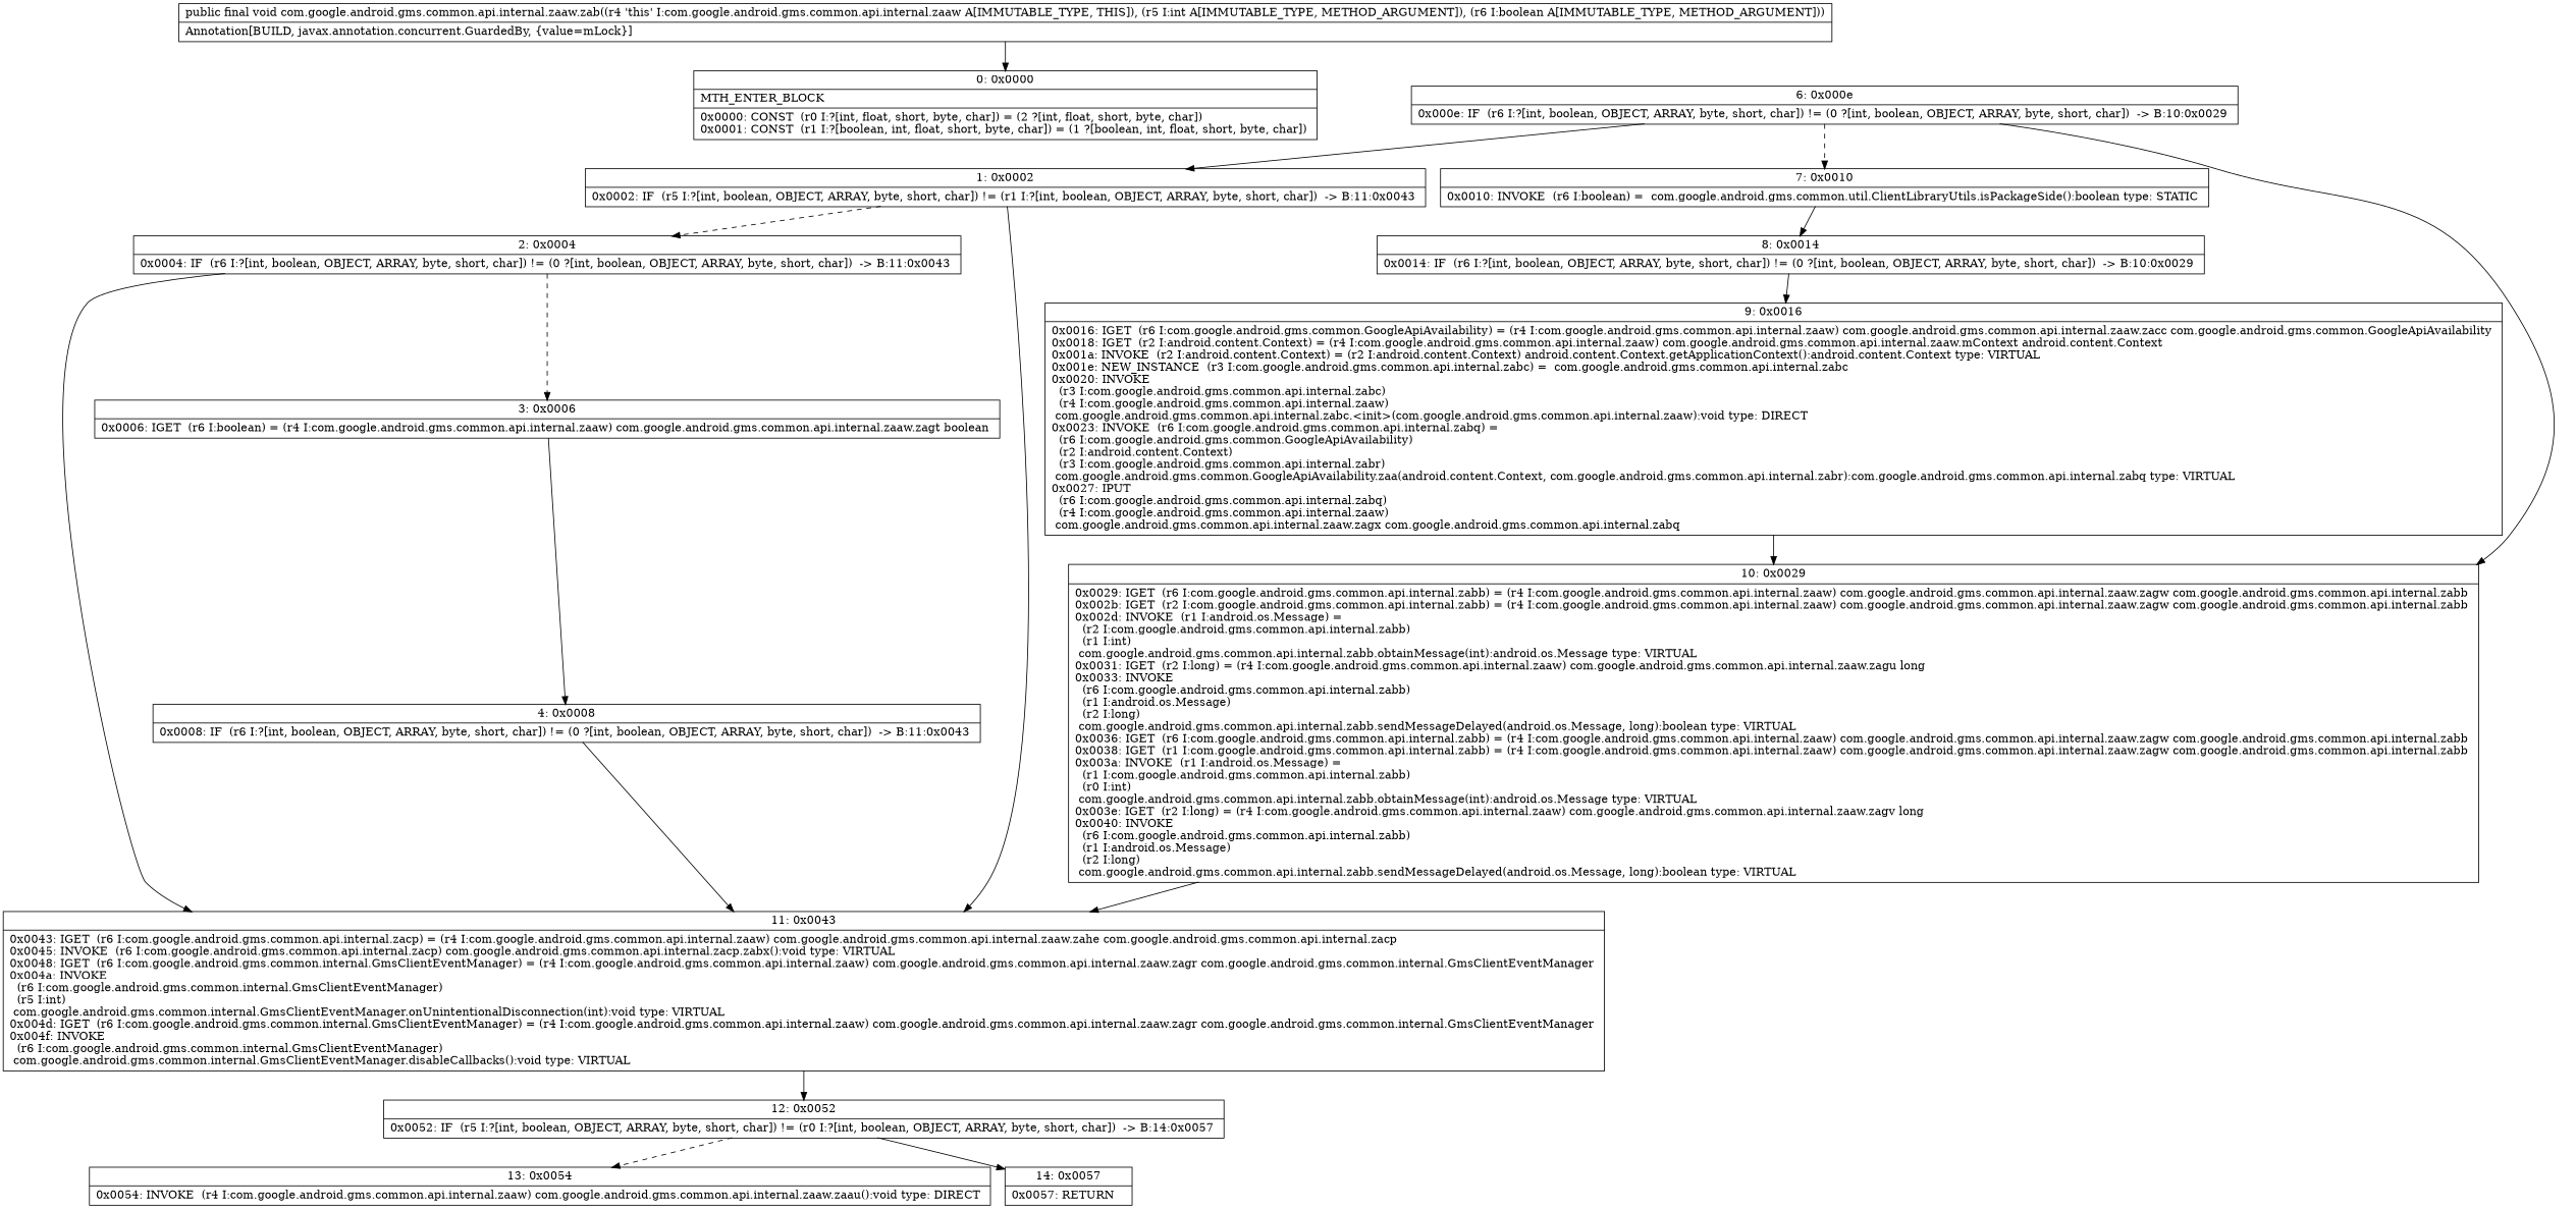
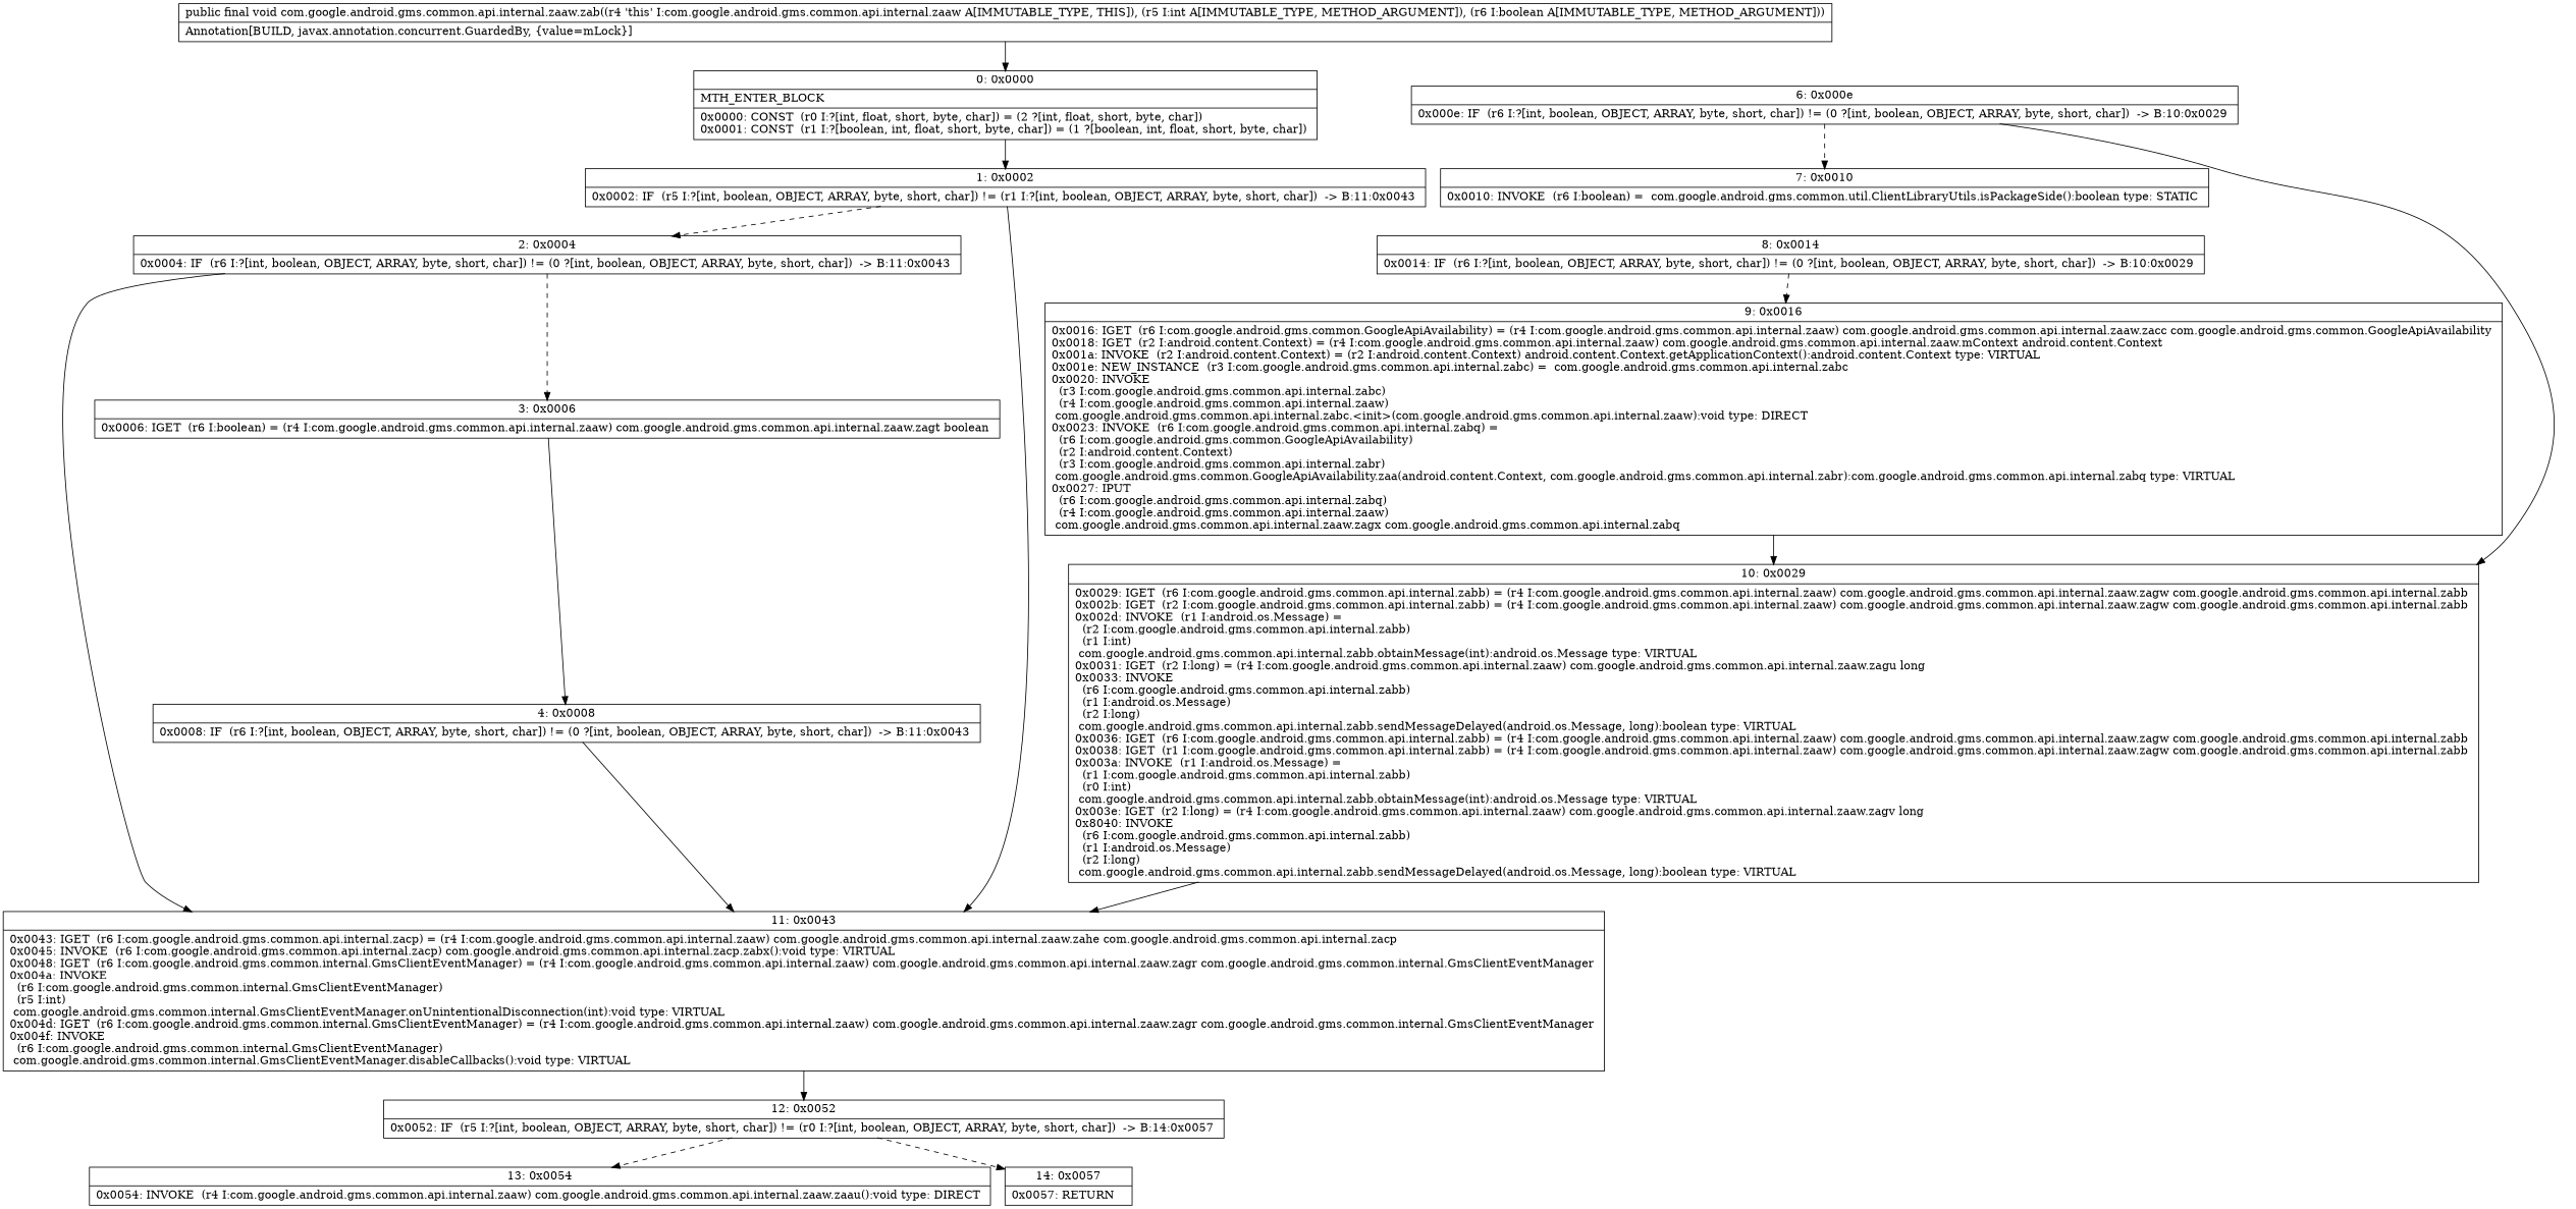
  digraph {
    node [shape=record]
    n1 [label="{0\:\ 0x0000|MTH_ENTER_BLOCK\l|0x0000: CONST  (r0 I:?[int, float, short, byte, char]) = (2 ?[int, float, short, byte, char]) \l0x0001: CONST  (r1 I:?[boolean, int, float, short, byte, char]) = (1 ?[boolean, int, float, short, byte, char]) \l}"]
    n2 [label="{1\:\ 0x0002|0x0002: IF  (r5 I:?[int, boolean, OBJECT, ARRAY, byte, short, char]) != (r1 I:?[int, boolean, OBJECT, ARRAY, byte, short, char])  \-\> B:11:0x0043 \l}"]
    n3 [label="{2\:\ 0x0004|0x0004: IF  (r6 I:?[int, boolean, OBJECT, ARRAY, byte, short, char]) != (0 ?[int, boolean, OBJECT, ARRAY, byte, short, char])  \-\> B:11:0x0043 \l}"]
    n4 [label="{11\:\ 0x0043|0x0043: IGET  (r6 I:com.google.android.gms.common.api.internal.zacp) = (r4 I:com.google.android.gms.common.api.internal.zaaw) com.google.android.gms.common.api.internal.zaaw.zahe com.google.android.gms.common.api.internal.zacp \l0x0045: INVOKE  (r6 I:com.google.android.gms.common.api.internal.zacp) com.google.android.gms.common.api.internal.zacp.zabx():void type: VIRTUAL \l0x0048: IGET  (r6 I:com.google.android.gms.common.internal.GmsClientEventManager) = (r4 I:com.google.android.gms.common.api.internal.zaaw) com.google.android.gms.common.api.internal.zaaw.zagr com.google.android.gms.common.internal.GmsClientEventManager \l0x004a: INVOKE  \l  (r6 I:com.google.android.gms.common.internal.GmsClientEventManager)\l  (r5 I:int)\l com.google.android.gms.common.internal.GmsClientEventManager.onUnintentionalDisconnection(int):void type: VIRTUAL \l0x004d: IGET  (r6 I:com.google.android.gms.common.internal.GmsClientEventManager) = (r4 I:com.google.android.gms.common.api.internal.zaaw) com.google.android.gms.common.api.internal.zaaw.zagr com.google.android.gms.common.internal.GmsClientEventManager \l0x004f: INVOKE  \l  (r6 I:com.google.android.gms.common.internal.GmsClientEventManager)\l com.google.android.gms.common.internal.GmsClientEventManager.disableCallbacks():void type: VIRTUAL \l}"]
    n5 [label="{3\:\ 0x0006|0x0006: IGET  (r6 I:boolean) = (r4 I:com.google.android.gms.common.api.internal.zaaw) com.google.android.gms.common.api.internal.zaaw.zagt boolean \l}"]
    n6 [label="{12\:\ 0x0052|0x0052: IF  (r5 I:?[int, boolean, OBJECT, ARRAY, byte, short, char]) != (r0 I:?[int, boolean, OBJECT, ARRAY, byte, short, char])  \-\> B:14:0x0057 \l}"]
    n7 [label="{4\:\ 0x0008|0x0008: IF  (r6 I:?[int, boolean, OBJECT, ARRAY, byte, short, char]) != (0 ?[int, boolean, OBJECT, ARRAY, byte, short, char])  \-\> B:11:0x0043 \l}"]
    n8 [label="{6\:\ 0x000e|0x000e: IF  (r6 I:?[int, boolean, OBJECT, ARRAY, byte, short, char]) != (0 ?[int, boolean, OBJECT, ARRAY, byte, short, char])  \-\> B:10:0x0029 \l}"]
    n9 [label="{7\:\ 0x0010|0x0010: INVOKE  (r6 I:boolean) =  com.google.android.gms.common.util.ClientLibraryUtils.isPackageSide():boolean type: STATIC \l}"]
-   n10 [label="{10\:\ 0x0029|0x0029: IGET  (r6 I:com.google.android.gms.common.api.internal.zabb) = (r4 I:com.google.android.gms.common.api.internal.zaaw) com.google.android.gms.common.api.internal.zaaw.zagw com.google.android.gms.common.api.internal.zabb \l0x002b: IGET  (r2 I:com.google.android.gms.common.api.internal.zabb) = (r4 I:com.google.android.gms.common.api.internal.zaaw) com.google.android.gms.common.api.internal.zaaw.zagw com.google.android.gms.common.api.internal.zabb \l0x002d: INVOKE  (r1 I:android.os.Message) = \l  (r2 I:com.google.android.gms.common.api.internal.zabb)\l  (r1 I:int)\l com.google.android.gms.common.api.internal.zabb.obtainMessage(int):android.os.Message type: VIRTUAL \l0x0031: IGET  (r2 I:long) = (r4 I:com.google.android.gms.common.api.internal.zaaw) com.google.android.gms.common.api.internal.zaaw.zagu long \l0x0033: INVOKE  \l  (r6 I:com.google.android.gms.common.api.internal.zabb)\l  (r1 I:android.os.Message)\l  (r2 I:long)\l com.google.android.gms.common.api.internal.zabb.sendMessageDelayed(android.os.Message, long):boolean type: VIRTUAL \l0x0036: IGET  (r6 I:com.google.android.gms.common.api.internal.zabb) = (r4 I:com.google.android.gms.common.api.internal.zaaw) com.google.android.gms.common.api.internal.zaaw.zagw com.google.android.gms.common.api.internal.zabb \l0x0038: IGET  (r1 I:com.google.android.gms.common.api.internal.zabb) = (r4 I:com.google.android.gms.common.api.internal.zaaw) com.google.android.gms.common.api.internal.zaaw.zagw com.google.android.gms.common.api.internal.zabb \l0x003a: INVOKE  (r1 I:android.os.Message) = \l  (r1 I:com.google.android.gms.common.api.internal.zabb)\l  (r0 I:int)\l com.google.android.gms.common.api.internal.zabb.obtainMessage(int):android.os.Message type: VIRTUAL \l0x003e: IGET  (r2 I:long) = (r4 I:com.google.android.gms.common.api.internal.zaaw) com.google.android.gms.common.api.internal.zaaw.zagv long \l0x0040: INVOKE  \l  (r6 I:com.google.android.gms.common.api.internal.zabb)\l  (r1 I:android.os.Message)\l  (r2 I:long)\l com.google.android.gms.common.api.internal.zabb.sendMessageDelayed(android.os.Message, long):boolean type: VIRTUAL \l}"]
+   n10 [label="{10\:\ 0x0029|0x0029: IGET  (r6 I:com.google.android.gms.common.api.internal.zabb) = (r4 I:com.google.android.gms.common.api.internal.zaaw) com.google.android.gms.common.api.internal.zaaw.zagw com.google.android.gms.common.api.internal.zabb \l0x002b: IGET  (r2 I:com.google.android.gms.common.api.internal.zabb) = (r4 I:com.google.android.gms.common.api.internal.zaaw) com.google.android.gms.common.api.internal.zaaw.zagw com.google.android.gms.common.api.internal.zabb \l0x002d: INVOKE  (r1 I:android.os.Message) = \l  (r2 I:com.google.android.gms.common.api.internal.zabb)\l  (r1 I:int)\l com.google.android.gms.common.api.internal.zabb.obtainMessage(int):android.os.Message type: VIRTUAL \l0x0031: IGET  (r2 I:long) = (r4 I:com.google.android.gms.common.api.internal.zaaw) com.google.android.gms.common.api.internal.zaaw.zagu long \l0x0033: INVOKE  \l  (r6 I:com.google.android.gms.common.api.internal.zabb)\l  (r1 I:android.os.Message)\l  (r2 I:long)\l com.google.android.gms.common.api.internal.zabb.sendMessageDelayed(android.os.Message, long):boolean type: VIRTUAL \l0x0036: IGET  (r6 I:com.google.android.gms.common.api.internal.zabb) = (r4 I:com.google.android.gms.common.api.internal.zaaw) com.google.android.gms.common.api.internal.zaaw.zagw com.google.android.gms.common.api.internal.zabb \l0x0038: IGET  (r1 I:com.google.android.gms.common.api.internal.zabb) = (r4 I:com.google.android.gms.common.api.internal.zaaw) com.google.android.gms.common.api.internal.zaaw.zagw com.google.android.gms.common.api.internal.zabb \l0x003a: INVOKE  (r1 I:android.os.Message) = \l  (r1 I:com.google.android.gms.common.api.internal.zabb)\l  (r0 I:int)\l com.google.android.gms.common.api.internal.zabb.obtainMessage(int):android.os.Message type: VIRTUAL \l0x003e: IGET  (r2 I:long) = (r4 I:com.google.android.gms.common.api.internal.zaaw) com.google.android.gms.common.api.internal.zaaw.zagv long \l0x8040: INVOKE  \l  (r6 I:com.google.android.gms.common.api.internal.zabb)\l  (r1 I:android.os.Message)\l  (r2 I:long)\l com.google.android.gms.common.api.internal.zabb.sendMessageDelayed(android.os.Message, long):boolean type: VIRTUAL \l}"]
    n11 [label="{8\:\ 0x0014|0x0014: IF  (r6 I:?[int, boolean, OBJECT, ARRAY, byte, short, char]) != (0 ?[int, boolean, OBJECT, ARRAY, byte, short, char])  \-\> B:10:0x0029 \l}"]
    n12 [label="{9\:\ 0x0016|0x0016: IGET  (r6 I:com.google.android.gms.common.GoogleApiAvailability) = (r4 I:com.google.android.gms.common.api.internal.zaaw) com.google.android.gms.common.api.internal.zaaw.zacc com.google.android.gms.common.GoogleApiAvailability \l0x0018: IGET  (r2 I:android.content.Context) = (r4 I:com.google.android.gms.common.api.internal.zaaw) com.google.android.gms.common.api.internal.zaaw.mContext android.content.Context \l0x001a: INVOKE  (r2 I:android.content.Context) = (r2 I:android.content.Context) android.content.Context.getApplicationContext():android.content.Context type: VIRTUAL \l0x001e: NEW_INSTANCE  (r3 I:com.google.android.gms.common.api.internal.zabc) =  com.google.android.gms.common.api.internal.zabc \l0x0020: INVOKE  \l  (r3 I:com.google.android.gms.common.api.internal.zabc)\l  (r4 I:com.google.android.gms.common.api.internal.zaaw)\l com.google.android.gms.common.api.internal.zabc.\<init\>(com.google.android.gms.common.api.internal.zaaw):void type: DIRECT \l0x0023: INVOKE  (r6 I:com.google.android.gms.common.api.internal.zabq) = \l  (r6 I:com.google.android.gms.common.GoogleApiAvailability)\l  (r2 I:android.content.Context)\l  (r3 I:com.google.android.gms.common.api.internal.zabr)\l com.google.android.gms.common.GoogleApiAvailability.zaa(android.content.Context, com.google.android.gms.common.api.internal.zabr):com.google.android.gms.common.api.internal.zabq type: VIRTUAL \l0x0027: IPUT  \l  (r6 I:com.google.android.gms.common.api.internal.zabq)\l  (r4 I:com.google.android.gms.common.api.internal.zaaw)\l com.google.android.gms.common.api.internal.zaaw.zagx com.google.android.gms.common.api.internal.zabq \l}"]
    n13 [label="{13\:\ 0x0054|0x0054: INVOKE  (r4 I:com.google.android.gms.common.api.internal.zaaw) com.google.android.gms.common.api.internal.zaaw.zaau():void type: DIRECT \l}"]
    n14 [label="{14\:\ 0x0057|0x0057: RETURN   \l}"]
    n15 [label="{public final void com.google.android.gms.common.api.internal.zaaw.zab((r4 'this' I:com.google.android.gms.common.api.internal.zaaw A[IMMUTABLE_TYPE, THIS]), (r5 I:int A[IMMUTABLE_TYPE, METHOD_ARGUMENT]), (r6 I:boolean A[IMMUTABLE_TYPE, METHOD_ARGUMENT]))  | Annotation[BUILD, javax.annotation.concurrent.GuardedBy, \{value=mLock\}]\l}"]
-   n8 -> n2
+   n1 -> n2
    n2 -> n3 [style=dashed]
    n2 -> n4
    n3 -> n4
    n3 -> n5 [style=dashed]
    n4 -> n6
    n5 -> n7
    n6 -> n13 [style=dashed]
-   n6 -> n14
+   n6 -> n14 [style=dashed]
    n7 -> n4
    n8 -> n9 [style=dashed]
    n8 -> n10
-   n9 -> n11
    n10 -> n4
-   n11 -> n12 [style=solid]
+   n11 -> n12 [style=dashed]
    n12 -> n10
    n15 -> n1
  }
